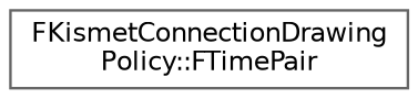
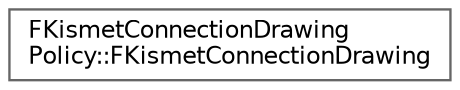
  digraph {
    rankdir=LR
-   n1 [color=grey40 fillcolor=white fontname=Helvetica fontsize=10 height=0.2 label="FKismetConnectionDrawing\lPolicy::FTimePair" shape=box style=filled width=0.4]
+   n1 [color=grey40 fillcolor=white fontname=Helvetica fontsize=10 height=0.2 label="FKismetConnectionDrawing\lPolicy::FKismetConnectionDrawing" shape=box style=filled width=0.4]
  }
